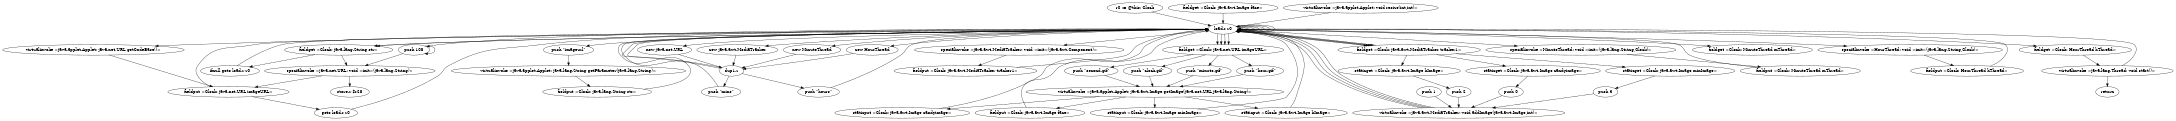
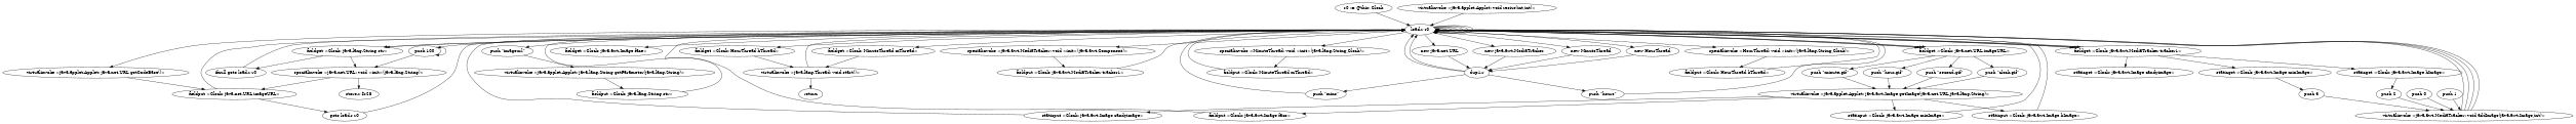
  digraph {
    "r0 := @this: Clock"
    "load.r r0"
    "virtualinvoke <java.applet.Applet: java.net.URL getCodeBase()>"
    "push \"imageurl\""
    "fieldget <Clock: java.lang.String str>"
    "new java.net.URL"
-   "push 100" [label="push 108"]
+   "push 100"
    "new java.awt.MediaTracker"
    "specialinvoke <java.awt.MediaTracker: void <init>(java.awt.Component)>"
    "fieldget <Clock: java.net.URL imageURL>"
    "fieldget <Clock: java.awt.MediaTracker tracker1>"
    "fieldget <Clock: java.awt.Image face>"
    "new MinuteThread"
    "specialinvoke <MinuteThread: void <init>(java.lang.String,Clock)>"
    "fieldget <Clock: MinuteThread mThread>"
    "new HourThread"
    "specialinvoke <HourThread: void <init>(java.lang.String,Clock)>"
    "fieldget <Clock: HourThread hThread>"
    "fieldput <Clock: java.net.URL imageURL>"
    "virtualinvoke <java.applet.Applet: java.lang.String getParameter(java.lang.String)>"
    "ifnull goto load.r r0"
    "specialinvoke <java.net.URL: void <init>(java.lang.String)>"
    "dup1.r"
    "fieldput <Clock: java.awt.MediaTracker tracker1>"
    "push \"second.gif\""
    "push \"clock.gif\""
    "push \"minute.gif\""
    "push \"hour.gif\""
    "staticget <Clock: java.awt.Image candyimage>"
    "staticget <Clock: java.awt.Image minImage>"
    "staticget <Clock: java.awt.Image hImage>"
    "fieldput <Clock: MinuteThread mThread>"
    "virtualinvoke <java.lang.Thread: void start()>"
    "fieldput <Clock: HourThread hThread>"
    "goto load.r r0"
    "fieldput <Clock: java.lang.String str>"
    "store.r $r28"
    "push \"mins\""
    "push \"hours\""
    "virtualinvoke <java.applet.Applet: void resize(int,int)>"
    "virtualinvoke <java.applet.Applet: java.awt.Image getImage(java.net.URL,java.lang.String)>"
    "staticput <Clock: java.awt.Image candyimage>"
    "fieldput <Clock: java.awt.Image face>"
    "staticput <Clock: java.awt.Image minImage>"
    "staticput <Clock: java.awt.Image hImage>"
    "push 0"
    "push 3"
    "push 2"
    "virtualinvoke <java.awt.MediaTracker: void addImage(java.awt.Image,int)>"
    "push 1"
    return
    "r0 := @this: Clock" -> "load.r r0"
    "load.r r0" -> "load.r r0"
    "load.r r0" -> "load.r r0"
    "load.r r0" -> "load.r r0"
    "load.r r0" -> "load.r r0"
    "load.r r0" -> "load.r r0"
    "load.r r0" -> "load.r r0"
    "load.r r0" -> "load.r r0"
    "load.r r0" -> "virtualinvoke <java.applet.Applet: java.net.URL getCodeBase()>"
    "load.r r0" -> "push \"imageurl\""
    "load.r r0" -> "fieldget <Clock: java.lang.String str>"
    "load.r r0" -> "fieldget <Clock: java.lang.String str>"
    "load.r r0" -> "new java.net.URL"
    "load.r r0" -> "push 100"
    "load.r r0" -> "new java.awt.MediaTracker"
    "load.r r0" -> "specialinvoke <java.awt.MediaTracker: void <init>(java.awt.Component)>"
    "load.r r0" -> "fieldget <Clock: java.net.URL imageURL>"
    "load.r r0" -> "fieldget <Clock: java.net.URL imageURL>"
    "load.r r0" -> "fieldget <Clock: java.net.URL imageURL>"
    "load.r r0" -> "fieldget <Clock: java.net.URL imageURL>"
    "load.r r0" -> "fieldget <Clock: java.awt.MediaTracker tracker1>"
    "load.r r0" -> "fieldget <Clock: java.awt.MediaTracker tracker1>"
    "load.r r0" -> "fieldget <Clock: java.awt.MediaTracker tracker1>"
    "load.r r0" -> "fieldget <Clock: java.awt.MediaTracker tracker1>"
-   "fieldget <Clock: java.awt.Image face>" -> "load.r r0"
+   "load.r r0" -> "fieldget <Clock: java.awt.Image face>"
    "load.r r0" -> "new MinuteThread"
    "load.r r0" -> "specialinvoke <MinuteThread: void <init>(java.lang.String,Clock)>"
    "load.r r0" -> "fieldget <Clock: MinuteThread mThread>"
    "load.r r0" -> "new HourThread"
    "load.r r0" -> "specialinvoke <HourThread: void <init>(java.lang.String,Clock)>"
    "load.r r0" -> "fieldget <Clock: HourThread hThread>"
    "virtualinvoke <java.applet.Applet: java.net.URL getCodeBase()>" -> "fieldput <Clock: java.net.URL imageURL>"
    "push \"imageurl\"" -> "virtualinvoke <java.applet.Applet: java.lang.String getParameter(java.lang.String)>"
    "fieldget <Clock: java.lang.String str>" -> "ifnull goto load.r r0"
    "fieldget <Clock: java.lang.String str>" -> "specialinvoke <java.net.URL: void <init>(java.lang.String)>"
    "new java.net.URL" -> "dup1.r"
    "push 100" -> "push 100"
    "push 100" -> "specialinvoke <java.net.URL: void <init>(java.lang.String)>"
    "new java.awt.MediaTracker" -> "dup1.r"
    "specialinvoke <java.awt.MediaTracker: void <init>(java.awt.Component)>" -> "fieldput <Clock: java.awt.MediaTracker tracker1>"
    "fieldget <Clock: java.net.URL imageURL>" -> "push \"second.gif\""
    "fieldget <Clock: java.net.URL imageURL>" -> "push \"clock.gif\""
    "fieldget <Clock: java.net.URL imageURL>" -> "push \"minute.gif\""
    "fieldget <Clock: java.net.URL imageURL>" -> "push \"hour.gif\""
    "fieldget <Clock: java.awt.MediaTracker tracker1>" -> "load.r r0"
    "fieldget <Clock: java.awt.MediaTracker tracker1>" -> "staticget <Clock: java.awt.Image candyimage>"
    "fieldget <Clock: java.awt.MediaTracker tracker1>" -> "staticget <Clock: java.awt.Image minImage>"
    "fieldget <Clock: java.awt.MediaTracker tracker1>" -> "staticget <Clock: java.awt.Image hImage>"
    "new MinuteThread" -> "dup1.r"
    "specialinvoke <MinuteThread: void <init>(java.lang.String,Clock)>" -> "fieldput <Clock: MinuteThread mThread>"
+   "fieldget <Clock: MinuteThread mThread>" -> "virtualinvoke <java.lang.Thread: void start()>"
    "new HourThread" -> "dup1.r"
    "specialinvoke <HourThread: void <init>(java.lang.String,Clock)>" -> "fieldput <Clock: HourThread hThread>"
    "fieldget <Clock: HourThread hThread>" -> "virtualinvoke <java.lang.Thread: void start()>"
    "fieldput <Clock: java.net.URL imageURL>" -> "load.r r0"
    "fieldput <Clock: java.net.URL imageURL>" -> "goto load.r r0"
    "virtualinvoke <java.applet.Applet: java.lang.String getParameter(java.lang.String)>" -> "fieldput <Clock: java.lang.String str>"
    "ifnull goto load.r r0" -> "load.r r0"
    "specialinvoke <java.net.URL: void <init>(java.lang.String)>" -> "fieldput <Clock: java.net.URL imageURL>"
    "specialinvoke <java.net.URL: void <init>(java.lang.String)>" -> "store.r $r28"
    "dup1.r" -> "load.r r0"
    "dup1.r" -> "load.r r0"
    "dup1.r" -> "push \"mins\""
    "dup1.r" -> "push \"hours\""
    "fieldput <Clock: java.awt.MediaTracker tracker1>" -> "load.r r0"
    "push \"second.gif\"" -> "virtualinvoke <java.applet.Applet: java.awt.Image getImage(java.net.URL,java.lang.String)>"
    "push \"clock.gif\"" -> "virtualinvoke <java.applet.Applet: java.awt.Image getImage(java.net.URL,java.lang.String)>"
    "push \"minute.gif\"" -> "virtualinvoke <java.applet.Applet: java.awt.Image getImage(java.net.URL,java.lang.String)>"
    "push \"hour.gif\"" -> "virtualinvoke <java.applet.Applet: java.awt.Image getImage(java.net.URL,java.lang.String)>"
-   "staticget <Clock: java.awt.Image candyimage>" -> "push 0"
    "staticget <Clock: java.awt.Image minImage>" -> "push 3"
    "staticget <Clock: java.awt.Image hImage>" -> "push 2"
    "fieldput <Clock: MinuteThread mThread>" -> "load.r r0"
    "virtualinvoke <java.lang.Thread: void start()>" -> "load.r r0"
    "virtualinvoke <java.lang.Thread: void start()>" -> return
    "fieldput <Clock: HourThread hThread>" -> "load.r r0"
    "goto load.r r0" -> "load.r r0"
    "fieldput <Clock: java.lang.String str>" -> "load.r r0"
    "push \"mins\"" -> "load.r r0"
    "push \"hours\"" -> "load.r r0"
    "virtualinvoke <java.applet.Applet: void resize(int,int)>" -> "load.r r0"
    "virtualinvoke <java.applet.Applet: java.awt.Image getImage(java.net.URL,java.lang.String)>" -> "staticput <Clock: java.awt.Image candyimage>"
    "virtualinvoke <java.applet.Applet: java.awt.Image getImage(java.net.URL,java.lang.String)>" -> "fieldput <Clock: java.awt.Image face>"
    "virtualinvoke <java.applet.Applet: java.awt.Image getImage(java.net.URL,java.lang.String)>" -> "staticput <Clock: java.awt.Image minImage>"
    "virtualinvoke <java.applet.Applet: java.awt.Image getImage(java.net.URL,java.lang.String)>" -> "staticput <Clock: java.awt.Image hImage>"
    "staticput <Clock: java.awt.Image candyimage>" -> "load.r r0"
    "fieldput <Clock: java.awt.Image face>" -> "load.r r0"
    "staticput <Clock: java.awt.Image minImage>" -> "load.r r0"
    "staticput <Clock: java.awt.Image hImage>" -> "load.r r0"
    "push 0" -> "virtualinvoke <java.awt.MediaTracker: void addImage(java.awt.Image,int)>"
    "push 3" -> "virtualinvoke <java.awt.MediaTracker: void addImage(java.awt.Image,int)>"
    "push 2" -> "virtualinvoke <java.awt.MediaTracker: void addImage(java.awt.Image,int)>"
    "virtualinvoke <java.awt.MediaTracker: void addImage(java.awt.Image,int)>" -> "load.r r0"
    "virtualinvoke <java.awt.MediaTracker: void addImage(java.awt.Image,int)>" -> "load.r r0"
    "virtualinvoke <java.awt.MediaTracker: void addImage(java.awt.Image,int)>" -> "load.r r0"
    "virtualinvoke <java.awt.MediaTracker: void addImage(java.awt.Image,int)>" -> "load.r r0"
    "push 1" -> "virtualinvoke <java.awt.MediaTracker: void addImage(java.awt.Image,int)>"
  }
